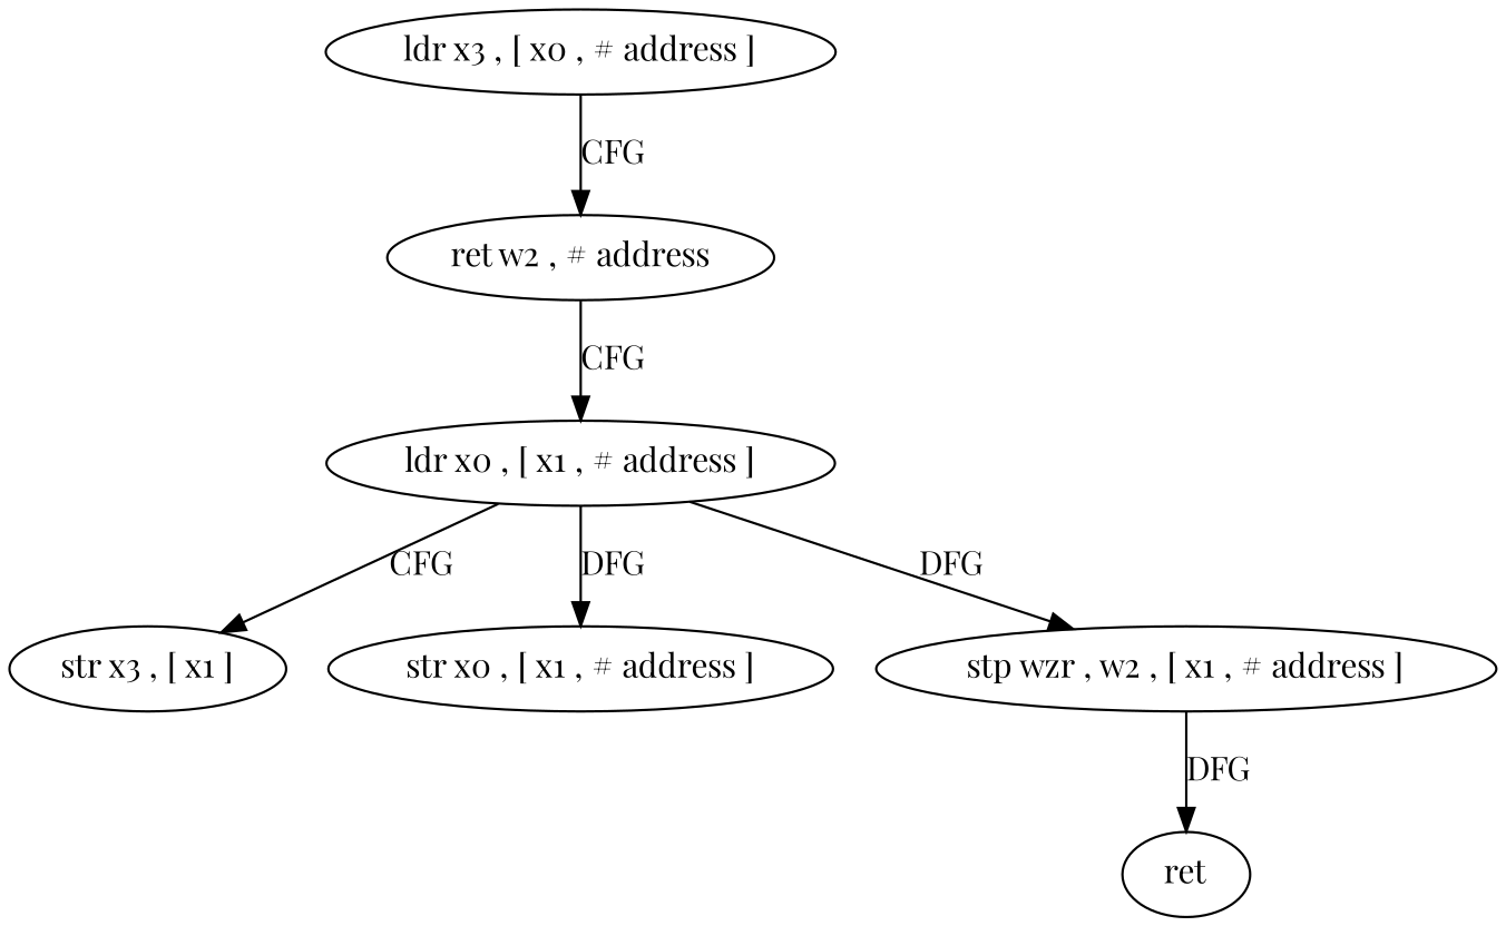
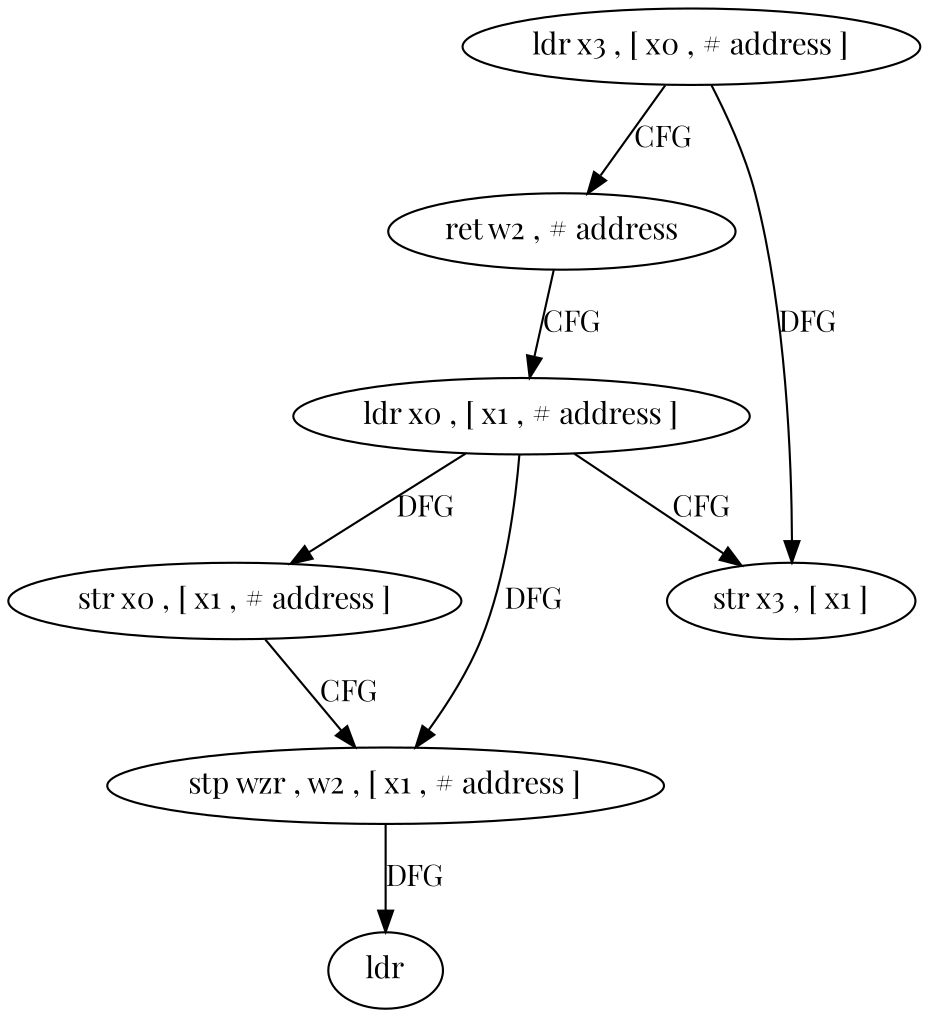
  digraph {
    fontname="Playfair Display"
    node [fontname="Playfair Display"]
    edge [fontname="Playfair Display"]
    n1 [label="ldr x3 , [ x0 , # address ]"]
    n2 [label="ret w2 , # address"]
    n3 [label="str x3 , [ x1 ]"]
    n4 [label="ldr x0 , [ x1 , # address ]"]
    n5 [label="str x0 , [ x1 , # address ]"]
    n6 [label="stp wzr , w2 , [ x1 , # address ]"]
-   n7 [label=ret]
+   n7 [label=ldr]
    n1 -> n2 [label=CFG]
+   n1 -> n3 [label=DFG]
    n2 -> n4 [label=CFG]
    n4 -> n3 [label=CFG]
    n4 -> n5 [label=DFG]
    n4 -> n6 [label=DFG]
+   n5 -> n6 [label=CFG]
    n6 -> n7 [label=DFG]
  }
